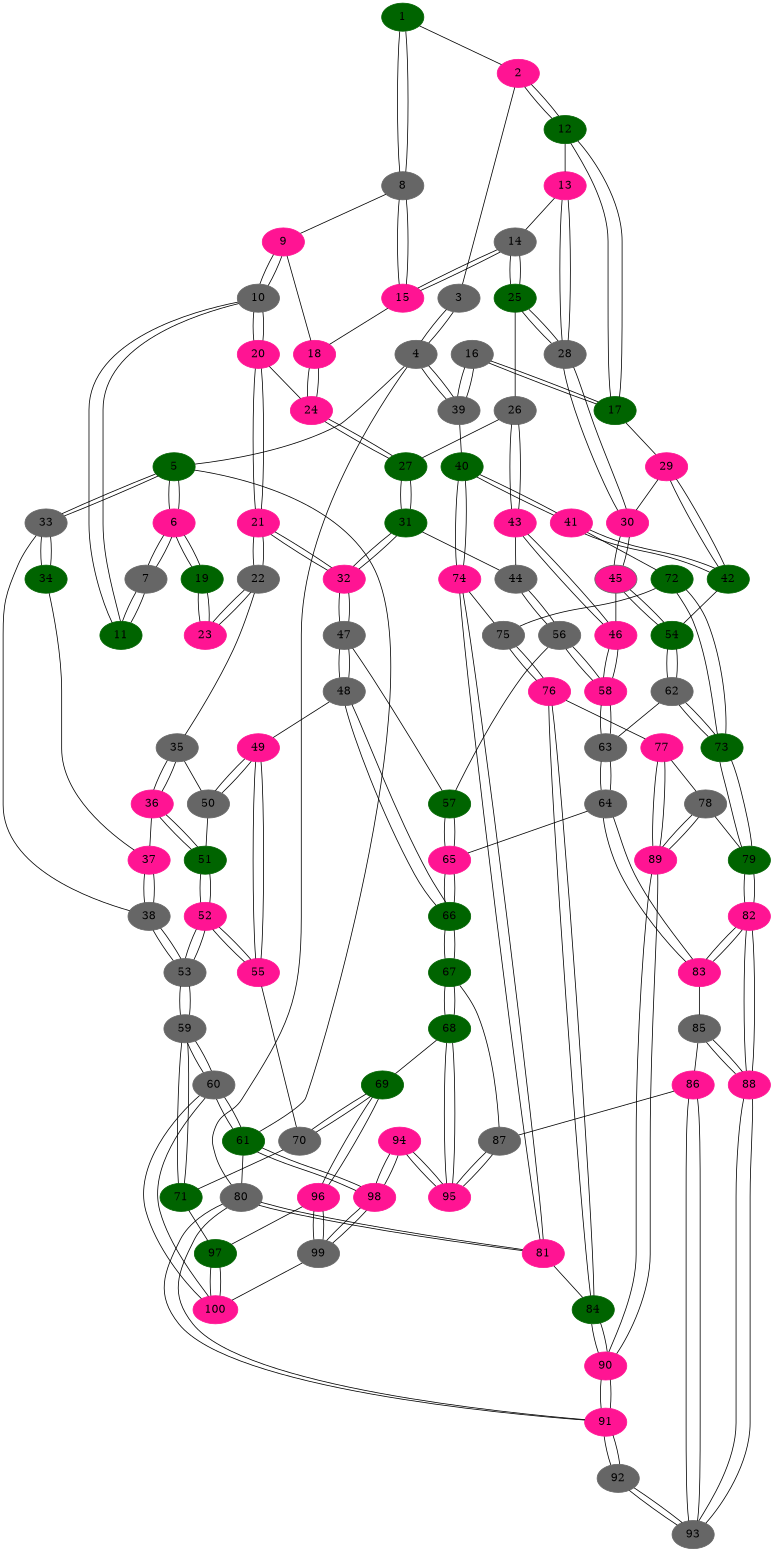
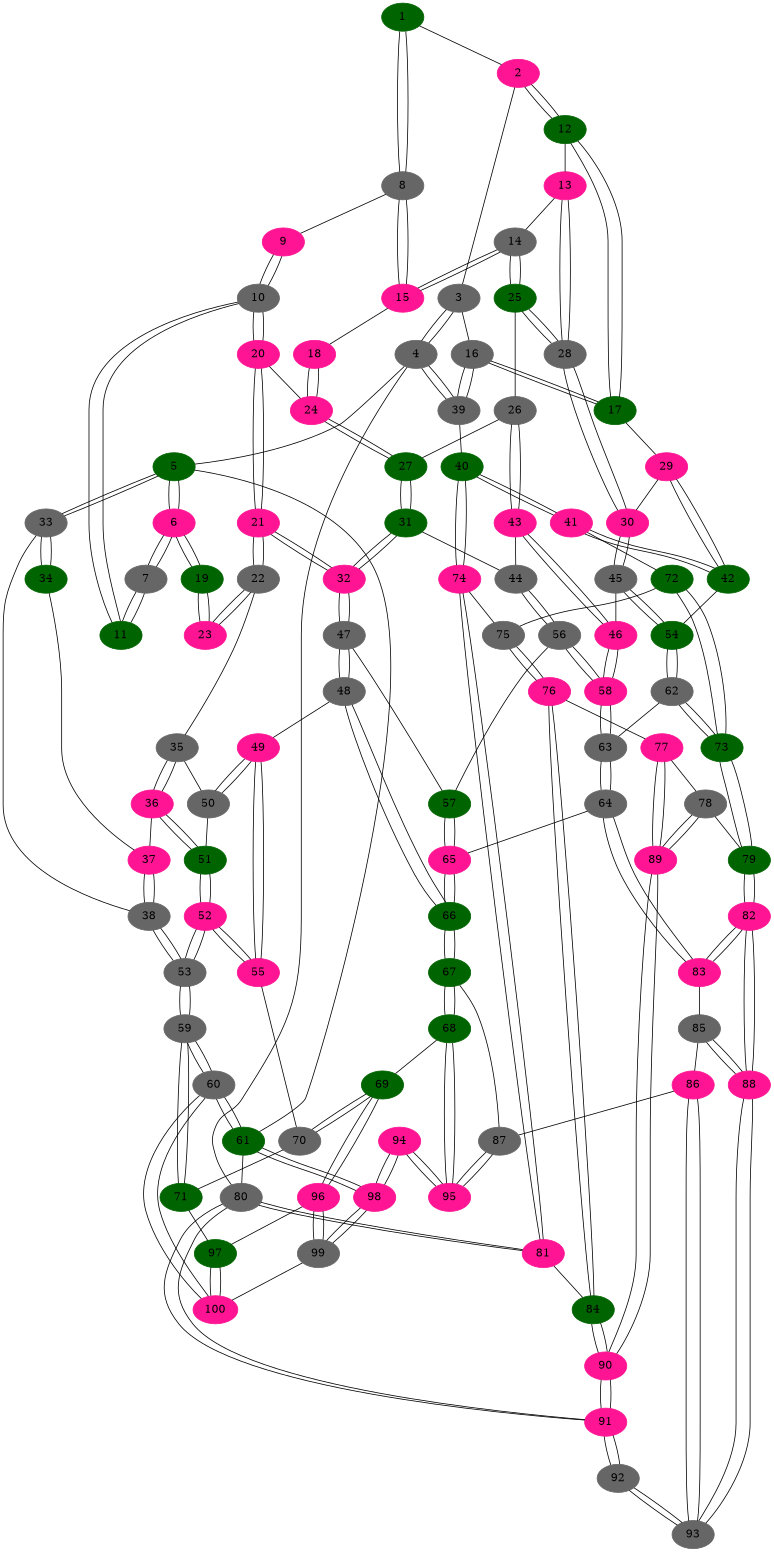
  graph {
    node [color=deeppink style=filled]
    1 [color=darkgreen]
    2
    8 [color=gray40]
    3 [color=gray40]
    12 [color=darkgreen]
    9
    15
    4 [color=gray40]
    16 [color=gray40]
    13
    17 [color=darkgreen]
    5 [color=darkgreen]
    39 [color=gray40]
    80 [color=gray40]
    6
    33 [color=gray40]
    61 [color=darkgreen]
    40 [color=darkgreen]
    81
    91
    7 [color=gray40]
    19 [color=darkgreen]
    34 [color=darkgreen]
    38 [color=gray40]
    98
    11 [color=darkgreen]
    23
    10 [color=gray40]
    18
    20
    24
    21
    14 [color=gray40]
    28 [color=gray40]
    29
    25 [color=darkgreen]
    30
    26 [color=gray40]
    42 [color=darkgreen]
    27 [color=darkgreen]
    22 [color=gray40]
    32
    35 [color=gray40]
    47 [color=gray40]
    36
    50 [color=gray40]
    31 [color=darkgreen]
    43
    44 [color=gray40]
    46
-   45 [color=gray40 fillcolor=deeppink]
+   45 [color=gray40]
    54 [color=darkgreen]
    56 [color=gray40]
    48 [color=gray40]
    57 [color=darkgreen]
    37
    53 [color=gray40]
    51 [color=darkgreen]
    52
    59 [color=gray40]
    41
    74
    72 [color=darkgreen]
    75 [color=gray40]
    73 [color=darkgreen]
    62 [color=gray40]
    58
    63 [color=gray40]
    49
    66 [color=darkgreen]
    65
    55
    67 [color=darkgreen]
    70 [color=gray40]
    60 [color=gray40]
    71 [color=darkgreen]
    64 [color=gray40]
    100
    97 [color=darkgreen]
    99 [color=gray40]
    79 [color=darkgreen]
    83
    85 [color=gray40]
    68 [color=darkgreen]
    87 [color=gray40]
    69 [color=darkgreen]
    95
    96
    76
    82
    84 [color=darkgreen]
    77
    78 [color=gray40]
    89
    90
    88
    92 [color=gray40]
    93 [color=gray40]
    86
    94
    1 -- 2
    1 -- 8
    1 -- 8
    2 -- 3
    2 -- 12
    2 -- 12
    8 -- 9
    8 -- 15
    8 -- 15
    3 -- 4
    3 -- 4
+   3 -- 16
    12 -- 13
    12 -- 17
    12 -- 17
    9 -- 10
    9 -- 10
-   9 -- 18
    15 -- 18
    4 -- 5
    4 -- 39
    4 -- 39
    4 -- 80
    16 -- 17
    16 -- 17
    16 -- 39
    16 -- 39
    13 -- 14
    13 -- 28
    13 -- 28
    17 -- 29
    5 -- 6
    5 -- 6
    5 -- 33
    5 -- 33
    5 -- 61
    39 -- 40
    80 -- 81
    80 -- 81
    80 -- 91
    80 -- 91
    6 -- 7
    6 -- 7
    6 -- 19
    6 -- 19
    33 -- 34
    33 -- 34
    33 -- 38
    61 -- 80
    61 -- 98
    61 -- 98
    40 -- 41
    40 -- 41
    40 -- 74
    40 -- 74
    81 -- 84
    91 -- 92
    91 -- 92
    7 -- 11
    7 -- 11
    19 -- 23
    19 -- 23
    34 -- 37
    38 -- 53
    38 -- 53
    98 -- 99
    98 -- 99
    10 -- 11
    10 -- 11
    10 -- 20
    10 -- 20
    18 -- 24
    18 -- 24
    20 -- 24
    20 -- 21
    20 -- 21
    24 -- 27
    24 -- 27
    21 -- 22
    21 -- 22
    21 -- 32
    21 -- 32
    14 -- 15
    14 -- 15
    14 -- 25
    14 -- 25
    28 -- 30
    28 -- 30
    29 -- 30
    29 -- 42
    29 -- 42
    25 -- 28
    25 -- 28
    25 -- 26
    30 -- 45
    30 -- 45
    26 -- 27
    26 -- 43
    26 -- 43
    42 -- 54
    27 -- 31
    27 -- 31
    22 -- 23
    22 -- 23
    22 -- 35
    32 -- 47
    32 -- 47
    35 -- 36
    35 -- 36
    35 -- 50
    47 -- 48
    47 -- 48
    47 -- 57
    36 -- 37
    36 -- 51
    36 -- 51
    50 -- 51
    31 -- 32
    31 -- 32
    31 -- 44
    43 -- 44
    43 -- 46
    43 -- 46
    44 -- 56
    44 -- 56
    46 -- 58
    46 -- 58
    45 -- 46
    45 -- 54
    45 -- 54
    54 -- 62
    54 -- 62
    56 -- 57
    56 -- 58
    56 -- 58
    48 -- 49
    48 -- 66
    48 -- 66
    57 -- 65
    57 -- 65
    37 -- 38
    37 -- 38
    53 -- 59
    53 -- 59
    51 -- 52
    51 -- 52
    52 -- 53
    52 -- 53
    52 -- 55
    52 -- 55
    59 -- 60
    59 -- 60
    59 -- 71
    59 -- 71
    41 -- 42
    41 -- 42
    41 -- 72
    74 -- 81
    74 -- 81
    74 -- 75
    72 -- 75
    72 -- 73
    72 -- 73
    75 -- 76
    75 -- 76
    73 -- 79
    73 -- 79
    62 -- 73
    62 -- 73
    62 -- 63
    58 -- 63
    58 -- 63
    63 -- 64
    63 -- 64
    49 -- 50
    49 -- 50
    49 -- 55
    49 -- 55
    66 -- 67
    66 -- 67
    65 -- 66
    65 -- 66
    55 -- 70
    67 -- 68
    67 -- 68
    67 -- 87
    70 -- 71
    60 -- 61
    60 -- 61
    60 -- 100
    60 -- 100
    71 -- 97
    64 -- 65
    64 -- 83
    64 -- 83
    97 -- 100
    97 -- 100
    99 -- 100
    79 -- 82
    79 -- 82
    83 -- 85
    85 -- 88
    85 -- 88
    85 -- 86
    68 -- 69
    68 -- 95
    68 -- 95
    87 -- 95
    87 -- 95
    69 -- 70
    69 -- 70
    69 -- 96
    69 -- 96
    96 -- 97
    96 -- 99
    96 -- 99
    76 -- 84
    76 -- 84
    76 -- 77
    82 -- 83
    82 -- 83
    82 -- 88
    82 -- 88
    84 -- 90
    84 -- 90
    77 -- 78
    77 -- 89
    77 -- 89
    78 -- 79
    78 -- 89
    78 -- 89
    89 -- 90
    89 -- 90
    90 -- 91
    90 -- 91
    88 -- 93
    88 -- 93
    92 -- 93
    92 -- 93
    86 -- 87
    86 -- 93
    86 -- 93
    94 -- 98
    94 -- 98
    94 -- 95
    94 -- 95
  }
